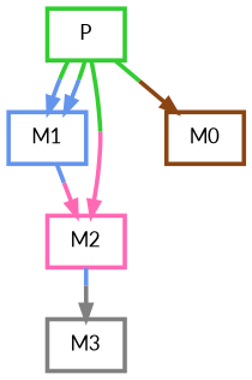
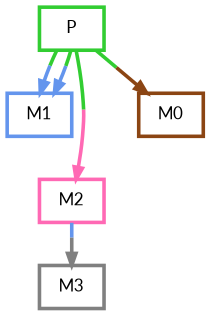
  digraph {
    node [fillcolor=white fontname=Lato penwidth=3.0 shape=box]
    edge [color="#32cd32;0.5:#6495ed" penwidth=3]
    P [color="#32cd32"]
    M1 [color="#6495ed"]
    M2 [color="#ff69b4"]
    n4 [color="#8b4513" label=M0]
    M3 [color="#808080"]
    P -> M1
    P -> M1
    P -> M2 [color="#32cd32;0.5:#ff69b4"]
    P -> n4 [color="#32cd32;0.5:#8b4513"]
-   M1 -> M2 [color="#6495ed;0.5:#ff69b4"]
    M2 -> M3 [color="#6495ed;0.5:#808080"]
  }
